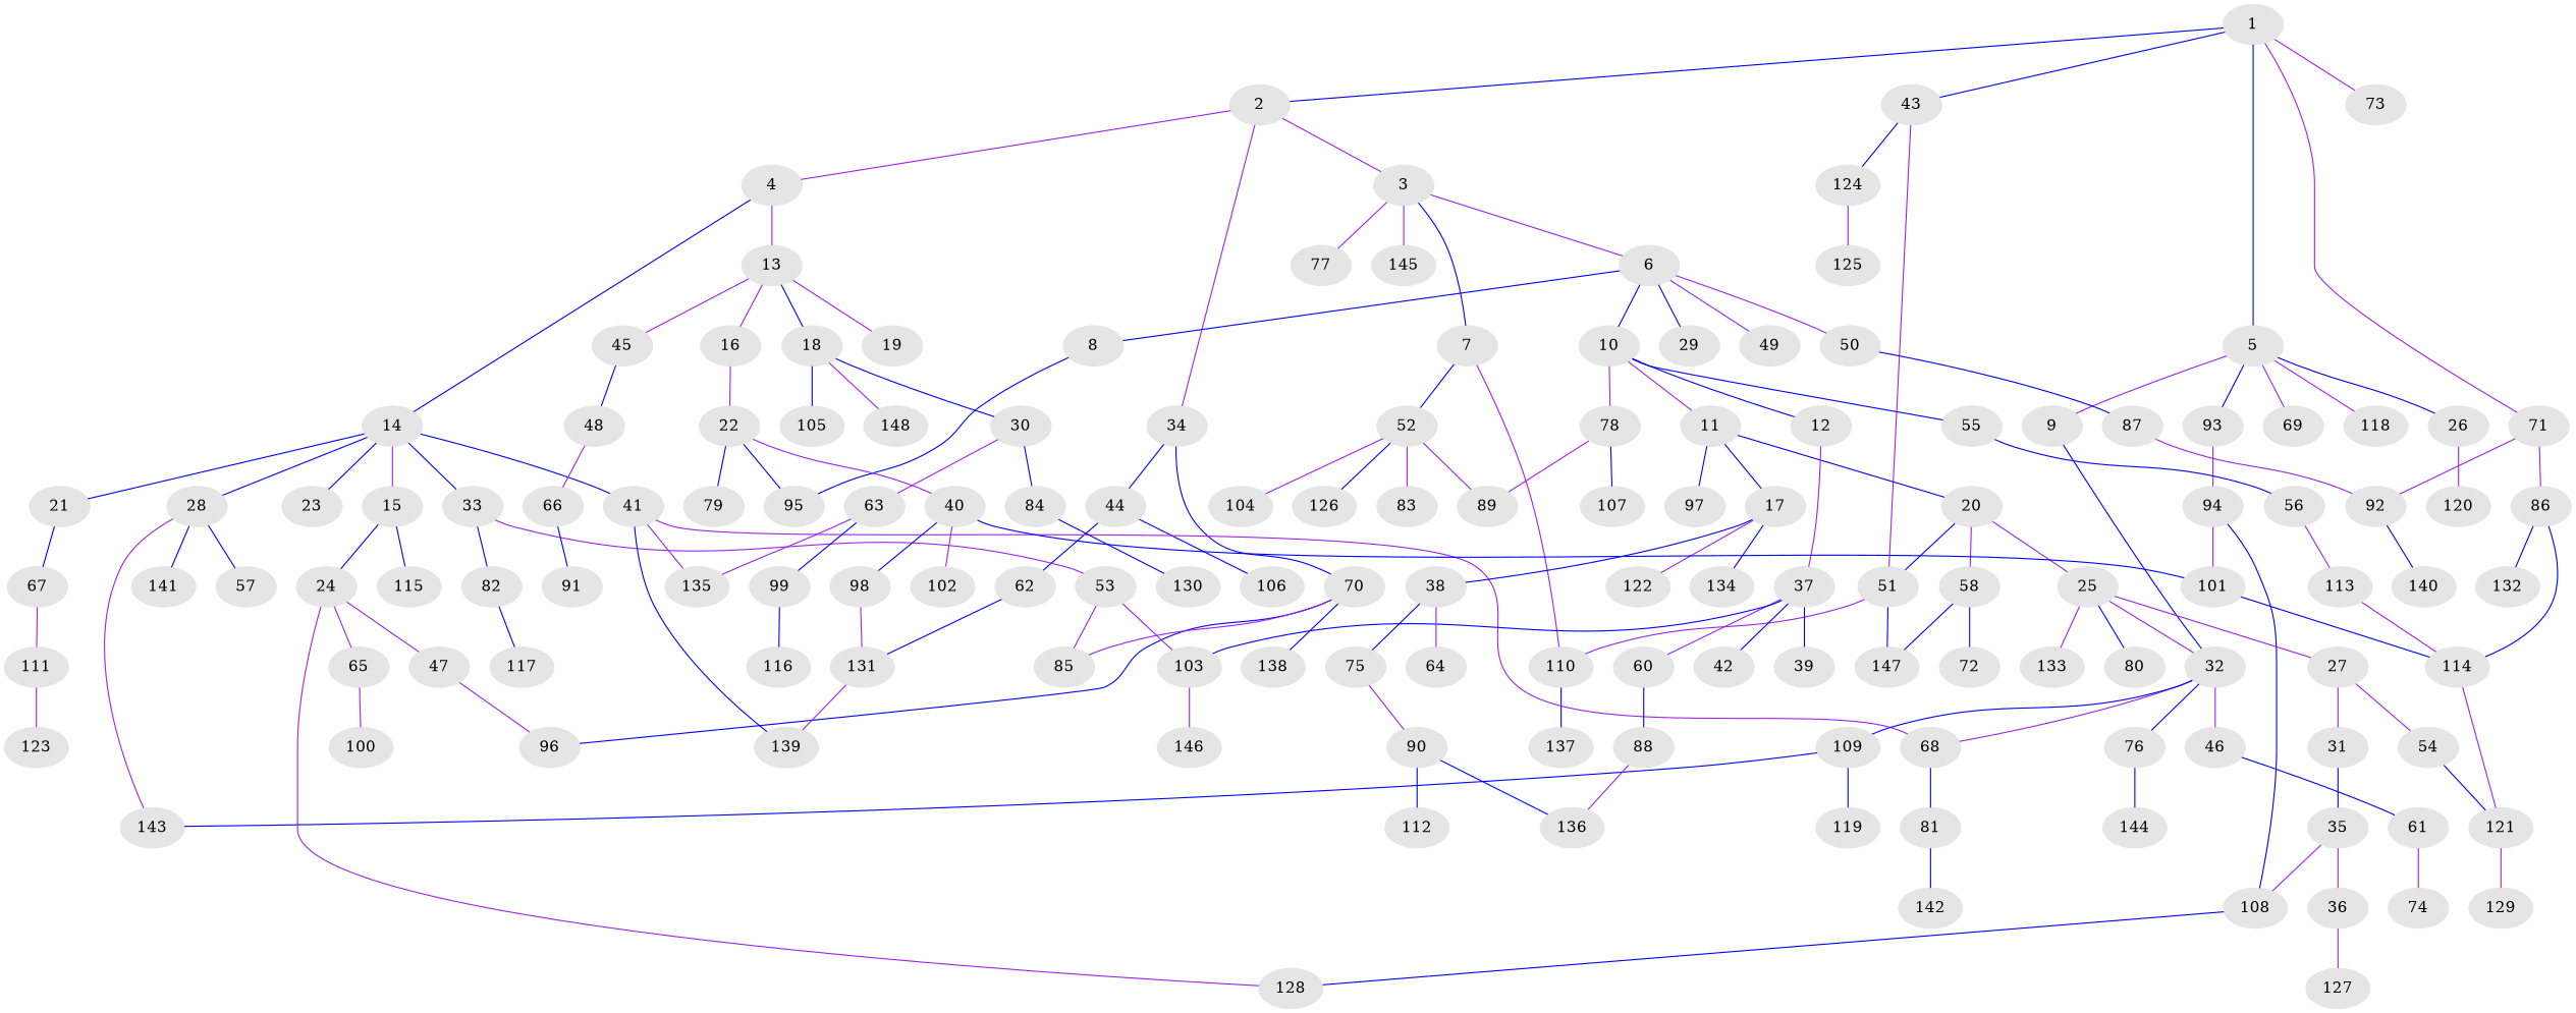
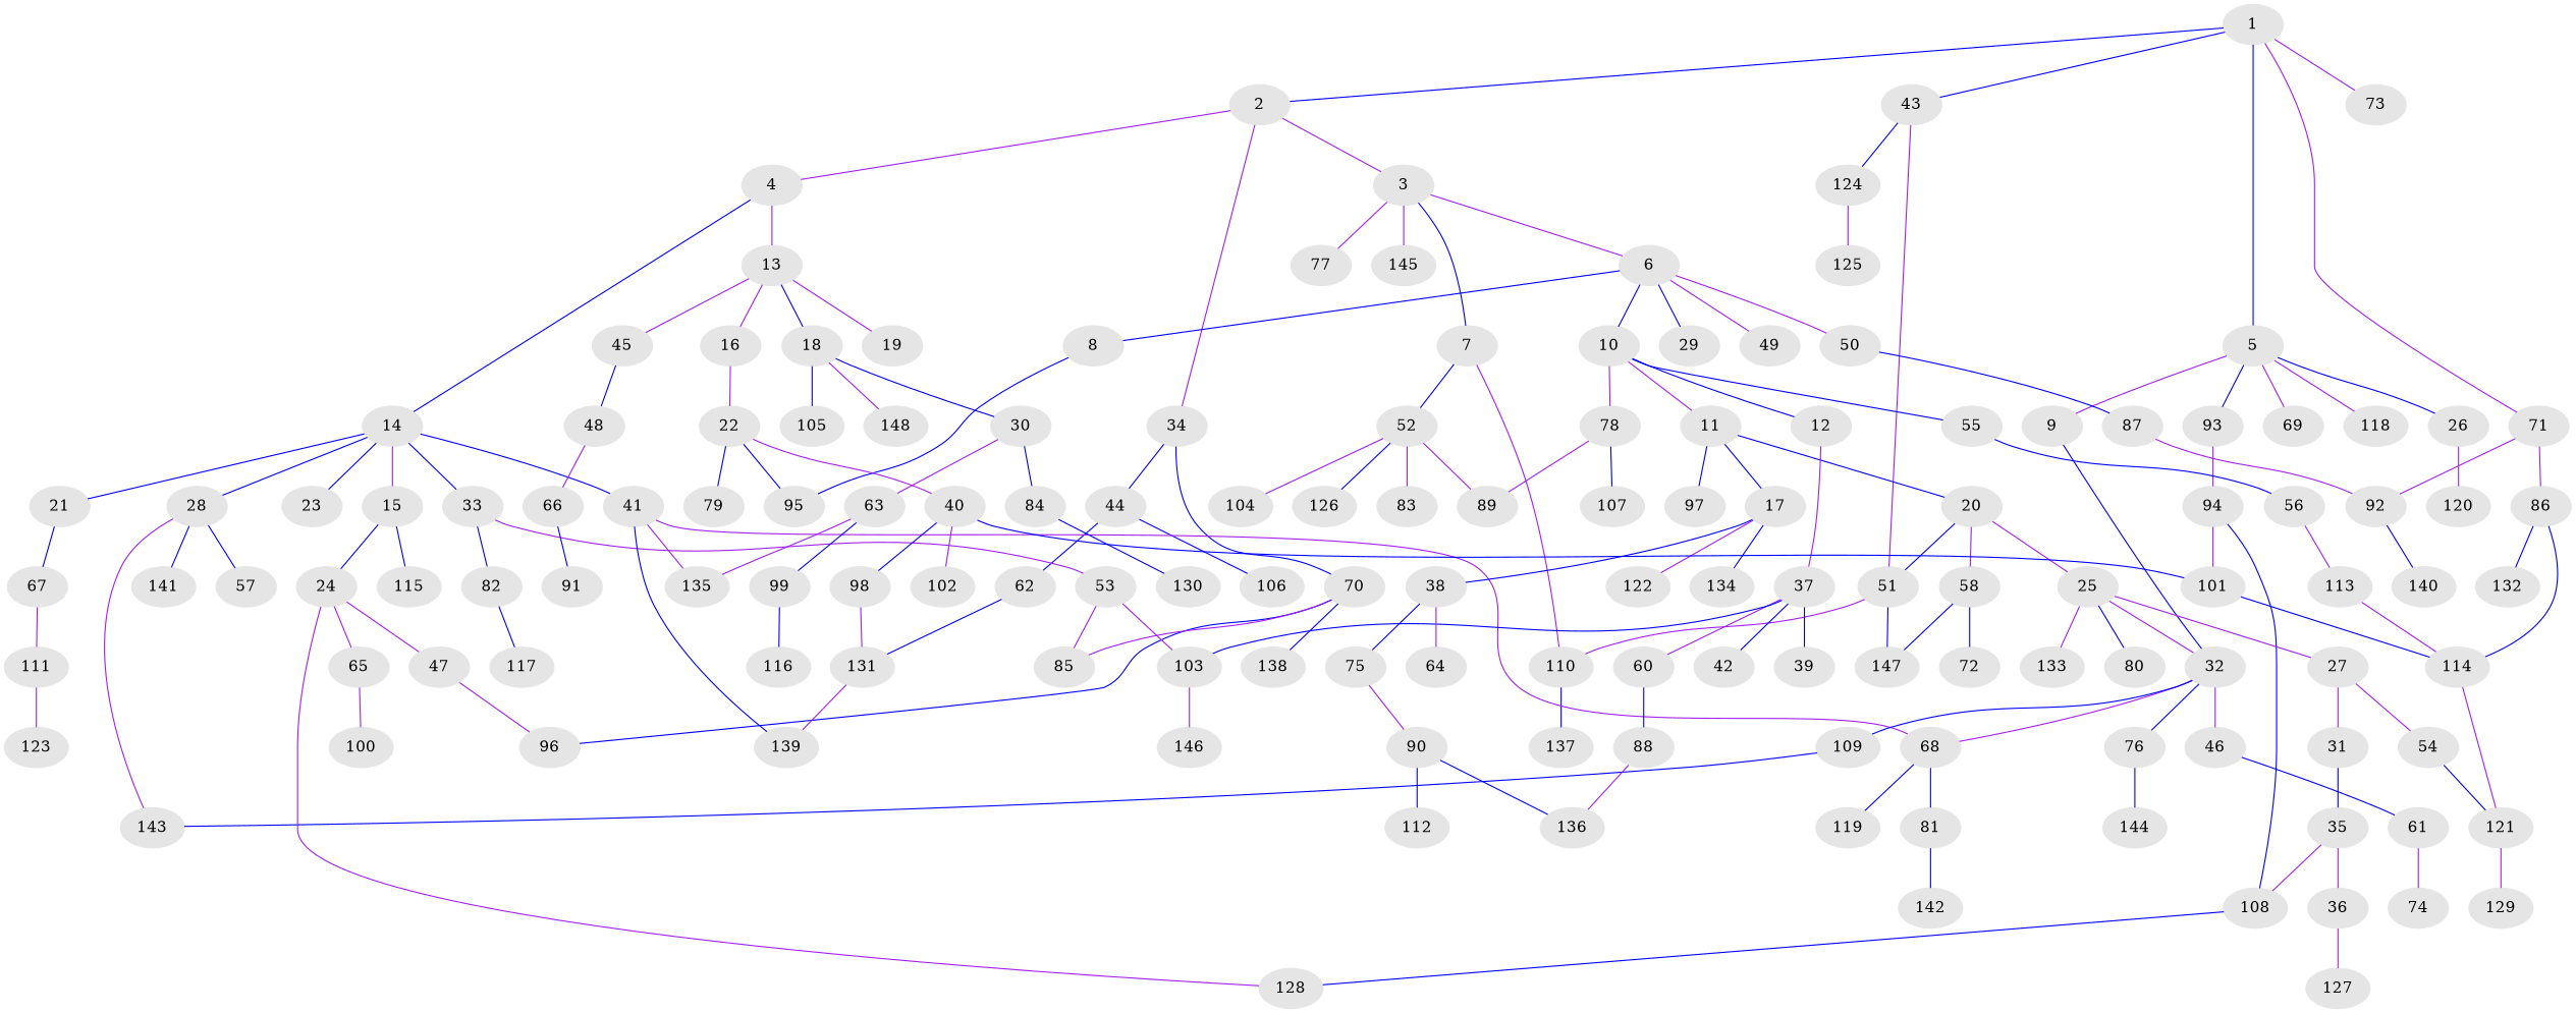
  graph {
    fontname="DejaVu Serif"
    node [color=gray90 fontname="DejaVu Serif" style=filled]
    edge [color=blue fontname="DejaVu Serif"]
    1
    2
    5
    43
    71
    73
    3
    4
    34
    9
    26
    69
    93
    118
    51
    124
    86
    92
    6
    7
    77
    145
    13
    14
    44
    70
    8
    10
    29
    49
    50
    52
    110
    16
    18
    19
    45
    15
    21
    23
    28
    33
    41
    32
    120
    94
    95
    11
    12
    55
    78
    87
    83
    89
    104
    126
    137
    46
    68
    76
    109
    17
    20
    97
    37
    56
    107
    38
    122
    134
    25
    58
    39
    42
    60
    103
    22
    30
    105
    148
    48
    24
    115
    67
    57
    141
    143
    53
    82
    135
    139
    47
    65
    128
    40
    79
    64
    75
    63
    84
    27
    80
    133
    147
    72
    111
    98
    101
    102
    96
    100
    31
    54
    35
    121
    99
    130
    36
    108
    61
    81
    119
    144
    85
    117
    62
    106
    138
    127
    88
    146
    90
    131
    114
    125
    66
    74
    91
    129
    113
    136
    116
    123
    142
    132
    140
    112
    1 -- 2
    1 -- 5
    1 -- 43
    1 -- 71 [color=purple]
    1 -- 73 [color=purple]
    2 -- 3 [color=purple]
    2 -- 4 [color=purple]
    2 -- 34 [color=purple]
    5 -- 9 [color=purple]
    5 -- 26
    5 -- 69 [color=purple]
    5 -- 93
    5 -- 118 [color=purple]
    43 -- 51 [color=purple]
    43 -- 124
    71 -- 86 [color=purple]
    71 -- 92 [color=purple]
    3 -- 6 [color=purple]
    3 -- 7
    3 -- 77 [color=purple]
    3 -- 145 [color=purple]
    4 -- 13 [color=purple]
    4 -- 14
    34 -- 44
    34 -- 70
    9 -- 32
    26 -- 120 [color=purple]
    93 -- 94 [color=purple]
    51 -- 110 [color=purple]
    51 -- 147
    124 -- 125 [color=purple]
    86 -- 114
    86 -- 132
    92 -- 140
    6 -- 8
    6 -- 10
    6 -- 29
    6 -- 49 [color=purple]
    6 -- 50 [color=purple]
    7 -- 52
    7 -- 110 [color=purple]
    13 -- 16 [color=purple]
    13 -- 18
    13 -- 19 [color=purple]
    13 -- 45 [color=purple]
    14 -- 15 [color=purple]
    14 -- 21
    14 -- 23
    14 -- 28
    14 -- 33
    14 -- 41
    44 -- 62
    44 -- 106
    70 -- 96
    70 -- 85 [color=purple]
    70 -- 138
    8 -- 95
    10 -- 11 [color=purple]
    10 -- 12
    10 -- 55
    10 -- 78 [color=purple]
    50 -- 87
    52 -- 83 [color=purple]
    52 -- 89 [color=purple]
    52 -- 104 [color=purple]
    52 -- 126
    110 -- 137
    16 -- 22 [color=purple]
    18 -- 30
    18 -- 105
    18 -- 148 [color=purple]
    45 -- 48
    15 -- 24
    15 -- 115
    21 -- 67
    28 -- 57
    28 -- 141
    28 -- 143 [color=purple]
    33 -- 53 [color=purple]
    33 -- 82
    41 -- 68 [color=purple]
    41 -- 135 [color=purple]
    41 -- 139
    32 -- 46 [color=purple]
    32 -- 68 [color=purple]
    32 -- 76
    32 -- 109
    94 -- 101 [color=purple]
    94 -- 108
    11 -- 17
    11 -- 20
    11 -- 97
    12 -- 37 [color=purple]
    55 -- 56
    78 -- 89 [color=purple]
    78 -- 107
    87 -- 92 [color=purple]
    46 -- 61
    68 -- 81
-   109 -- 119
+   68 -- 119
    76 -- 144
    109 -- 143
    17 -- 38
    17 -- 122 [color=purple]
    17 -- 134
    20 -- 51
    20 -- 25 [color=purple]
    20 -- 58 [color=purple]
    37 -- 39
    37 -- 42
    37 -- 60 [color=purple]
    37 -- 103
    56 -- 113 [color=purple]
    38 -- 64 [color=purple]
    38 -- 75
    25 -- 32 [color=purple]
    25 -- 27 [color=purple]
    25 -- 80
    25 -- 133 [color=purple]
    58 -- 147
    58 -- 72
    60 -- 88
    103 -- 146 [color=purple]
    22 -- 95
    22 -- 40 [color=purple]
    22 -- 79
    30 -- 63 [color=purple]
    30 -- 84
    48 -- 66 [color=purple]
    24 -- 47 [color=purple]
    24 -- 65 [color=purple]
    24 -- 128 [color=purple]
    67 -- 111 [color=purple]
    53 -- 103 [color=purple]
    53 -- 85 [color=purple]
    82 -- 117
    47 -- 96 [color=purple]
    65 -- 100 [color=purple]
    40 -- 98
    40 -- 101
    40 -- 102 [color=purple]
    75 -- 90 [color=purple]
    63 -- 135 [color=purple]
    63 -- 99
    84 -- 130
    27 -- 31 [color=purple]
    27 -- 54 [color=purple]
    111 -- 123 [color=purple]
    98 -- 131 [color=purple]
    101 -- 114
    31 -- 35
    54 -- 121
    35 -- 36 [color=purple]
    35 -- 108 [color=purple]
    121 -- 129 [color=purple]
    99 -- 116
    36 -- 127 [color=purple]
    108 -- 128
    61 -- 74 [color=purple]
    81 -- 142
    62 -- 131
    88 -- 136 [color=purple]
    90 -- 136
    90 -- 112
    131 -- 139 [color=purple]
    114 -- 121 [color=purple]
    66 -- 91
    113 -- 114 [color=purple]
  }
